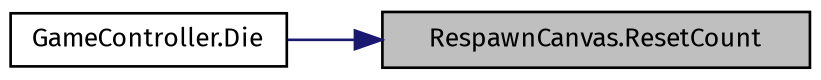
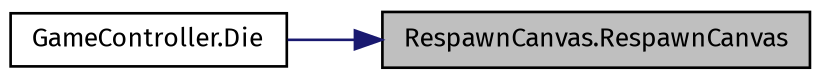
  digraph {
    rankdir=RL
    fontname="Fira Sans"
    node [color=black fontname="Fira Sans" fontsize=10 shape=record style=filled]
-   n1 [fillcolor=grey75 fontcolor=black height=0.2 label="RespawnCanvas.ResetCount" width=0.4]
+   n1 [fillcolor=grey75 fontcolor=black height=0.2 label="RespawnCanvas.RespawnCanvas" width=0.4]
    n2 [fillcolor=white height=0.2 label="GameController.Die" width=0.4]
    n1 -> n2 [color=midnightblue dir=back fontname="Fira Sans" fontsize=10 labelfontname=Helvetica labelfontsize=10 style=solid]
  }
